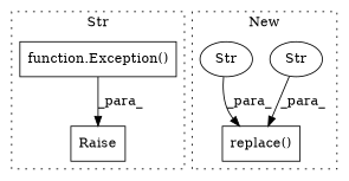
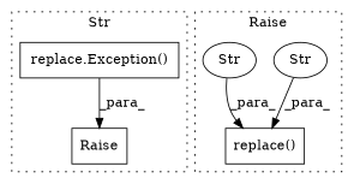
  digraph {
    node [a=75 shape=box]
-   n1 [l="10,1" label="function.Exception()" s="2265,2367"]
+   n1 [l="10,1" label="replace.Exception()" s="2265,2367"]
    n2 [a=91 l=6 label=Raise s=2259]
    n3 [l="16,1" label="replace()" s="2302,2326"]
    n4 [a=66 l=2 label=Str s=2324 shape=ellipse]
    n5 [a=66 l=4 label=Str s=2318 shape=ellipse]
    subgraph cluster_1 {
      label=Str
      style=dotted
      n1
      n2
    }
    subgraph cluster_2 {
-     label=New
+     label=Raise
      style=dotted
      n3
      n4
      n5
    }
    n1 -> n2 [label=_para_]
    n4 -> n3 [label=_para_]
    n5 -> n3 [label=_para_]
  }
